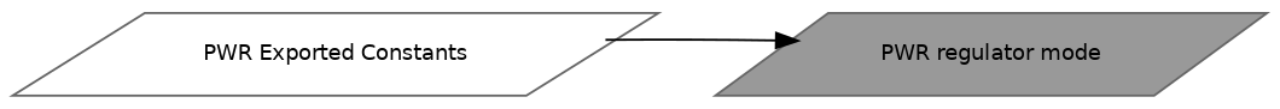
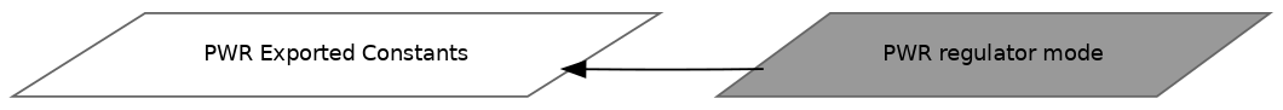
  digraph {
    rankdir=LR
    node [fontname=Helvetica fontsize=10 shape=parallelogram style=filled]
    n1 [color=grey40 fillcolor=white height=0.2 label="PWR Exported Constants" width=0.4]
    n2 [color=gray40 fillcolor=grey60 fontcolor=black height=0.2 label="PWR regulator mode" width=0.4]
-   n2 -> n1 [dir=back fontname=Helvetica fontsize=10 labelfontname=Helvetica labelfontsize=10 shape=plaintext style=solid]
+   n1 -> n2 [dir=back fontname=Helvetica fontsize=10 labelfontname=Helvetica labelfontsize=10 shape=plaintext style=solid]
  }
